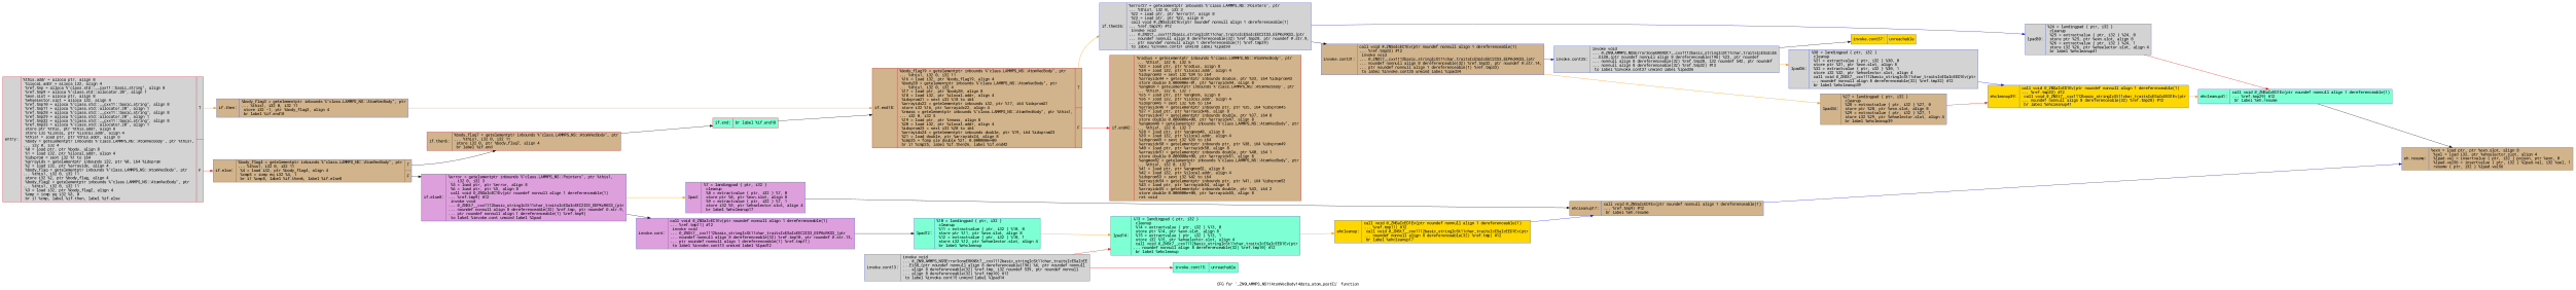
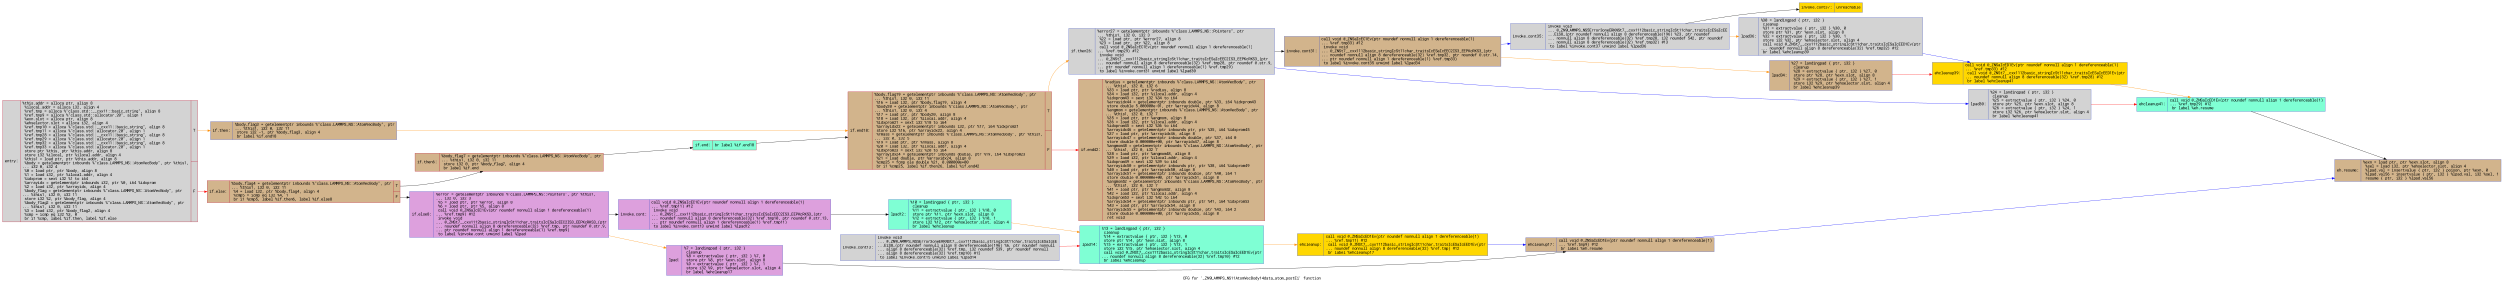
  digraph {
    fontname="Roboto Mono"
    label="CFG for '_ZN9LAMMPS_NS11AtomVecBody14data_atom_postEi' function"
    rankdir=LR
    node [color="#3d50c3ff" fillcolor=tan fontname="Roboto Mono" shape=record style=filled]
    edge [color=black fontname="Roboto Mono"]
    n1 [color="#b70d28ff" fillcolor=lightgrey label="{entry:\l|  %this.addr = alloca ptr, align 8\l  %ilocal.addr = alloca i32, align 4\l  %ref.tmp = alloca %\"class.std::__cxx11::basic_string\", align 8\l  %ref.tmp9 = alloca %\"class.std::allocator.20\", align 1\l  %exn.slot = alloca ptr, align 8\l  %ehselector.slot = alloca i32, align 4\l  %ref.tmp10 = alloca %\"class.std::__cxx11::basic_string\", align 8\l  %ref.tmp11 = alloca %\"class.std::allocator.20\", align 1\l  %ref.tmp28 = alloca %\"class.std::__cxx11::basic_string\", align 8\l  %ref.tmp29 = alloca %\"class.std::allocator.20\", align 1\l  %ref.tmp32 = alloca %\"class.std::__cxx11::basic_string\", align 8\l  %ref.tmp33 = alloca %\"class.std::allocator.20\", align 1\l  store ptr %this, ptr %this.addr, align 8\l  store i32 %ilocal, ptr %ilocal.addr, align 4\l  %this1 = load ptr, ptr %this.addr, align 8\l  %body = getelementptr inbounds %\"class.LAMMPS_NS::AtomVecBody\", ptr %this1,\l... i32 0, i32 4\l  %0 = load ptr, ptr %body, align 8\l  %1 = load i32, ptr %ilocal.addr, align 4\l  %idxprom = sext i32 %1 to i64\l  %arrayidx = getelementptr inbounds i32, ptr %0, i64 %idxprom\l  %2 = load i32, ptr %arrayidx, align 4\l  %body_flag = getelementptr inbounds %\"class.LAMMPS_NS::AtomVecBody\", ptr\l... %this1, i32 0, i32 11\l  store i32 %2, ptr %body_flag, align 4\l  %body_flag2 = getelementptr inbounds %\"class.LAMMPS_NS::AtomVecBody\", ptr\l... %this1, i32 0, i32 11\l  %3 = load i32, ptr %body_flag2, align 4\l  %cmp = icmp eq i32 %3, 0\l  br i1 %cmp, label %if.then, label %if.else\l|{<s0>T|<s1>F}}"]
    n2 [label="{if.then:\l|  %body_flag3 = getelementptr inbounds %\"class.LAMMPS_NS::AtomVecBody\", ptr\l... %this1, i32 0, i32 11\l  store i32 -1, ptr %body_flag3, align 4\l  br label %if.end18\l}"]
-   n3 [label="{if.else:\l|  %body_flag4 = getelementptr inbounds %\"class.LAMMPS_NS::AtomVecBody\", ptr\l... %this1, i32 0, i32 11\l  %4 = load i32, ptr %body_flag4, align 4\l  %cmp5 = icmp eq i32 %4, 1\l  br i1 %cmp5, label %if.then6, label %if.else8\l|{<s0>T|<s1>F}}"]
+   n3 [color="#b70d28ff" label="{if.else:\l|  %body_flag4 = getelementptr inbounds %\"class.LAMMPS_NS::AtomVecBody\", ptr\l... %this1, i32 0, i32 11\l  %4 = load i32, ptr %body_flag4, align 4\l  %cmp5 = icmp eq i32 %4, 1\l  br i1 %cmp5, label %if.then6, label %if.else8\l|{<s0>T|<s1>F}}"]
    n4 [color="#b70d28ff" label="{if.end18:\l|  %body_flag19 = getelementptr inbounds %\"class.LAMMPS_NS::AtomVecBody\", ptr\l... %this1, i32 0, i32 11\l  %16 = load i32, ptr %body_flag19, align 4\l  %body20 = getelementptr inbounds %\"class.LAMMPS_NS::AtomVecBody\", ptr\l... %this1, i32 0, i32 4\l  %17 = load ptr, ptr %body20, align 8\l  %18 = load i32, ptr %ilocal.addr, align 4\l  %idxprom21 = sext i32 %18 to i64\l  %arrayidx22 = getelementptr inbounds i32, ptr %17, i64 %idxprom21\l  store i32 %16, ptr %arrayidx22, align 4\l  %rmass = getelementptr inbounds %\"class.LAMMPS_NS::AtomVecBody\", ptr %this1,\l... i32 0, i32 5\l  %19 = load ptr, ptr %rmass, align 8\l  %20 = load i32, ptr %ilocal.addr, align 4\l  %idxprom23 = sext i32 %20 to i64\l  %arrayidx24 = getelementptr inbounds double, ptr %19, i64 %idxprom23\l  %21 = load double, ptr %arrayidx24, align 8\l  %cmp25 = fcmp ole double %21, 0.000000e+00\l  br i1 %cmp25, label %if.then26, label %if.end42\l|{<s0>T|<s1>F}}"]
    n5 [color="#b70d28ff" label="{if.then6:\l|  %body_flag7 = getelementptr inbounds %\"class.LAMMPS_NS::AtomVecBody\", ptr\l... %this1, i32 0, i32 11\l  store i32 0, ptr %body_flag7, align 4\l  br label %if.end\l}"]
    n6 [fillcolor=plum label="{if.else8:\l|  %error = getelementptr inbounds %\"class.LAMMPS_NS::Pointers\", ptr %this1,\l... i32 0, i32 3\l  %5 = load ptr, ptr %error, align 8\l  %6 = load ptr, ptr %5, align 8\l  call void @_ZNSaIcEC1Ev(ptr noundef nonnull align 1 dereferenceable(1)\l... %ref.tmp9) #12\l  invoke void\l... @_ZNSt7__cxx1112basic_stringIcSt11char_traitsIcESaIcEEC2IS3_EEPKcRKS3_(ptr\l... noundef nonnull align 8 dereferenceable(32) %ref.tmp, ptr noundef @.str.9,\l... ptr noundef nonnull align 1 dereferenceable(1) %ref.tmp9)\l          to label %invoke.cont unwind label %lpad\l}"]
    n7 [fillcolor=lightgrey label="{if.then26:\l|  %error27 = getelementptr inbounds %\"class.LAMMPS_NS::Pointers\", ptr\l... %this1, i32 0, i32 3\l  %22 = load ptr, ptr %error27, align 8\l  %23 = load ptr, ptr %22, align 8\l  call void @_ZNSaIcEC1Ev(ptr noundef nonnull align 1 dereferenceable(1)\l... %ref.tmp29) #12\l  invoke void\l... @_ZNSt7__cxx1112basic_stringIcSt11char_traitsIcESaIcEEC2IS3_EEPKcRKS3_(ptr\l... noundef nonnull align 8 dereferenceable(32) %ref.tmp28, ptr noundef @.str.9,\l... ptr noundef nonnull align 1 dereferenceable(1) %ref.tmp29)\l          to label %invoke.cont31 unwind label %lpad30\l}"]
    n8 [color="#b70d28ff" label="{if.end42:\l|  %radius = getelementptr inbounds %\"class.LAMMPS_NS::AtomVecBody\", ptr\l... %this1, i32 0, i32 6\l  %33 = load ptr, ptr %radius, align 8\l  %34 = load i32, ptr %ilocal.addr, align 4\l  %idxprom43 = sext i32 %34 to i64\l  %arrayidx44 = getelementptr inbounds double, ptr %33, i64 %idxprom43\l  store double 5.000000e-01, ptr %arrayidx44, align 8\l  %angmom = getelementptr inbounds %\"class.LAMMPS_NS::AtomVecBody\", ptr\l... %this1, i32 0, i32 7\l  %35 = load ptr, ptr %angmom, align 8\l  %36 = load i32, ptr %ilocal.addr, align 4\l  %idxprom45 = sext i32 %36 to i64\l  %arrayidx46 = getelementptr inbounds ptr, ptr %35, i64 %idxprom45\l  %37 = load ptr, ptr %arrayidx46, align 8\l  %arrayidx47 = getelementptr inbounds double, ptr %37, i64 0\l  store double 0.000000e+00, ptr %arrayidx47, align 8\l  %angmom48 = getelementptr inbounds %\"class.LAMMPS_NS::AtomVecBody\", ptr\l... %this1, i32 0, i32 7\l  %38 = load ptr, ptr %angmom48, align 8\l  %39 = load i32, ptr %ilocal.addr, align 4\l  %idxprom49 = sext i32 %39 to i64\l  %arrayidx50 = getelementptr inbounds ptr, ptr %38, i64 %idxprom49\l  %40 = load ptr, ptr %arrayidx50, align 8\l  %arrayidx51 = getelementptr inbounds double, ptr %40, i64 1\l  store double 0.000000e+00, ptr %arrayidx51, align 8\l  %angmom52 = getelementptr inbounds %\"class.LAMMPS_NS::AtomVecBody\", ptr\l... %this1, i32 0, i32 7\l  %41 = load ptr, ptr %angmom52, align 8\l  %42 = load i32, ptr %ilocal.addr, align 4\l  %idxprom53 = sext i32 %42 to i64\l  %arrayidx54 = getelementptr inbounds ptr, ptr %41, i64 %idxprom53\l  %43 = load ptr, ptr %arrayidx54, align 8\l  %arrayidx55 = getelementptr inbounds double, ptr %43, i64 2\l  store double 0.000000e+00, ptr %arrayidx55, align 8\l  ret void\l}"]
    n9 [color="#b70d28ff" fillcolor=aquamarine label="{if.end:\l|  br label %if.end18\l}"]
    n10 [fillcolor=plum label="{invoke.cont:\l|  call void @_ZNSaIcEC1Ev(ptr noundef nonnull align 1 dereferenceable(1)\l... %ref.tmp11) #12\l  invoke void\l... @_ZNSt7__cxx1112basic_stringIcSt11char_traitsIcESaIcEEC2IS3_EEPKcRKS3_(ptr\l... noundef nonnull align 8 dereferenceable(32) %ref.tmp10, ptr noundef @.str.13,\l... ptr noundef nonnull align 1 dereferenceable(1) %ref.tmp11)\l          to label %invoke.cont13 unwind label %lpad12\l}"]
    n11 [fillcolor=plum label="{lpad:\l|  %7 = landingpad \{ ptr, i32 \}\l          cleanup\l  %8 = extractvalue \{ ptr, i32 \} %7, 0\l  store ptr %8, ptr %exn.slot, align 8\l  %9 = extractvalue \{ ptr, i32 \} %7, 1\l  store i32 %9, ptr %ehselector.slot, align 4\l  br label %ehcleanup17\l}"]
    n12 [label="{invoke.cont31:\l|  call void @_ZNSaIcEC1Ev(ptr noundef nonnull align 1 dereferenceable(1)\l... %ref.tmp33) #12\l  invoke void\l... @_ZNSt7__cxx1112basic_stringIcSt11char_traitsIcESaIcEEC2IS3_EEPKcRKS3_(ptr\l... noundef nonnull align 8 dereferenceable(32) %ref.tmp32, ptr noundef @.str.14,\l... ptr noundef nonnull align 1 dereferenceable(1) %ref.tmp33)\l          to label %invoke.cont35 unwind label %lpad34\l}"]
    n13 [fillcolor=lightgrey label="{lpad30:\l|  %24 = landingpad \{ ptr, i32 \}\l          cleanup\l  %25 = extractvalue \{ ptr, i32 \} %24, 0\l  store ptr %25, ptr %exn.slot, align 8\l  %26 = extractvalue \{ ptr, i32 \} %24, 1\l  store i32 %26, ptr %ehselector.slot, align 4\l  br label %ehcleanup41\l}"]
    n14 [fillcolor=aquamarine label="{lpad12:\l|  %10 = landingpad \{ ptr, i32 \}\l          cleanup\l  %11 = extractvalue \{ ptr, i32 \} %10, 0\l  store ptr %11, ptr %exn.slot, align 8\l  %12 = extractvalue \{ ptr, i32 \} %10, 1\l  store i32 %12, ptr %ehselector.slot, align 4\l  br label %ehcleanup\l}"]
    n15 [label="{ehcleanup17:\l|  call void @_ZNSaIcED1Ev(ptr noundef nonnull align 1 dereferenceable(1)\l... %ref.tmp9) #12\l  br label %eh.resume\l}"]
    n16 [fillcolor=lightgrey label="{invoke.cont13:\l|  invoke void\l... @_ZN9LAMMPS_NS5Error3oneERKNSt7__cxx1112basic_stringIcSt11char_traitsIcESaIcEE\l...EiS8_(ptr noundef nonnull align 8 dereferenceable(196) %6, ptr noundef nonnull\l... align 8 dereferenceable(32) %ref.tmp, i32 noundef 539, ptr noundef nonnull\l... align 8 dereferenceable(32) %ref.tmp10) #13\l          to label %invoke.cont15 unwind label %lpad14\l}"]
-   n17 [fillcolor=aquamarine label="{invoke.cont15:\l|  unreachable\l}"]
    n18 [fillcolor=aquamarine label="{lpad14:\l|  %13 = landingpad \{ ptr, i32 \}\l          cleanup\l  %14 = extractvalue \{ ptr, i32 \} %13, 0\l  store ptr %14, ptr %exn.slot, align 8\l  %15 = extractvalue \{ ptr, i32 \} %13, 1\l  store i32 %15, ptr %ehselector.slot, align 4\l  call void @_ZNSt7__cxx1112basic_stringIcSt11char_traitsIcESaIcEED1Ev(ptr\l... noundef nonnull align 8 dereferenceable(32) %ref.tmp10) #12\l  br label %ehcleanup\l}"]
    n19 [label="{eh.resume:\l|  %exn = load ptr, ptr %exn.slot, align 8\l  %sel = load i32, ptr %ehselector.slot, align 4\l  %lpad.val = insertvalue \{ ptr, i32 \} poison, ptr %exn, 0\l  %lpad.val56 = insertvalue \{ ptr, i32 \} %lpad.val, i32 %sel, 1\l  resume \{ ptr, i32 \} %lpad.val56\l}"]
    n20 [fillcolor=gold label="{ehcleanup:\l|  call void @_ZNSaIcED1Ev(ptr noundef nonnull align 1 dereferenceable(1)\l... %ref.tmp11) #12\l  call void @_ZNSt7__cxx1112basic_stringIcSt11char_traitsIcESaIcEED1Ev(ptr\l... noundef nonnull align 8 dereferenceable(32) %ref.tmp) #12\l  br label %ehcleanup17\l}"]
    n21 [fillcolor=lightgrey label="{invoke.cont35:\l|  invoke void\l... @_ZN9LAMMPS_NS5Error3oneERKNSt7__cxx1112basic_stringIcSt11char_traitsIcESaIcEE\l...EiS8_(ptr noundef nonnull align 8 dereferenceable(196) %23, ptr noundef\l... nonnull align 8 dereferenceable(32) %ref.tmp28, i32 noundef 542, ptr noundef\l... nonnull align 8 dereferenceable(32) %ref.tmp32) #13\l          to label %invoke.cont37 unwind label %lpad36\l}"]
    n22 [label="{lpad34:\l|  %27 = landingpad \{ ptr, i32 \}\l          cleanup\l  %28 = extractvalue \{ ptr, i32 \} %27, 0\l  store ptr %28, ptr %exn.slot, align 8\l  %29 = extractvalue \{ ptr, i32 \} %27, 1\l  store i32 %29, ptr %ehselector.slot, align 4\l  br label %ehcleanup39\l}"]
    n23 [fillcolor=aquamarine label="{ehcleanup41:\l|  call void @_ZNSaIcED1Ev(ptr noundef nonnull align 1 dereferenceable(1)\l... %ref.tmp29) #12\l  br label %eh.resume\l}"]
    n24 [fillcolor=gold label="{invoke.cont37:\l|  unreachable\l}"]
    n25 [fillcolor=lightgrey label="{lpad36:\l|  %30 = landingpad \{ ptr, i32 \}\l          cleanup\l  %31 = extractvalue \{ ptr, i32 \} %30, 0\l  store ptr %31, ptr %exn.slot, align 8\l  %32 = extractvalue \{ ptr, i32 \} %30, 1\l  store i32 %32, ptr %ehselector.slot, align 4\l  call void @_ZNSt7__cxx1112basic_stringIcSt11char_traitsIcESaIcEED1Ev(ptr\l... noundef nonnull align 8 dereferenceable(32) %ref.tmp32) #12\l  br label %ehcleanup39\l}"]
    n26 [fillcolor=gold label="{ehcleanup39:\l|  call void @_ZNSaIcED1Ev(ptr noundef nonnull align 1 dereferenceable(1)\l... %ref.tmp33) #12\l  call void @_ZNSt7__cxx1112basic_stringIcSt11char_traitsIcESaIcEED1Ev(ptr\l... noundef nonnull align 8 dereferenceable(32) %ref.tmp28) #12\l  br label %ehcleanup41\l}"]
    n1 -> n2 [color=darkorange tailport=s0]
    n1 -> n3 [color=red tailport=s1]
    n2 -> n4 [color=darkorange]
    n3 -> n5 [tailport=s0]
    n3 -> n6 [tailport=s1]
    n4 -> n7 [color=darkorange tailport=s0]
    n4 -> n8 [color=red tailport=s1]
    n5 -> n9
    n6 -> n10
    n6 -> n11 [color=darkorange]
    n7 -> n12
    n7 -> n13 [color=blue]
    n9 -> n4
    n10 -> n14
    n11 -> n15
    n12 -> n21 [color=blue]
    n12 -> n22 [color=darkorange]
    n13 -> n23 [color=red]
    n14 -> n18 [color=darkorange]
    n15 -> n19 [color=blue]
-   n16 -> n17 [color=red]
    n16 -> n18 [color=red]
    n18 -> n20 [color=darkorange]
    n20 -> n15 [color=blue]
    n21 -> n24
    n21 -> n25 [color=darkorange]
    n22 -> n26 [color=red]
    n23 -> n19
    n25 -> n26 [color=blue]
    n26 -> n23 [color=darkorange]
  }
